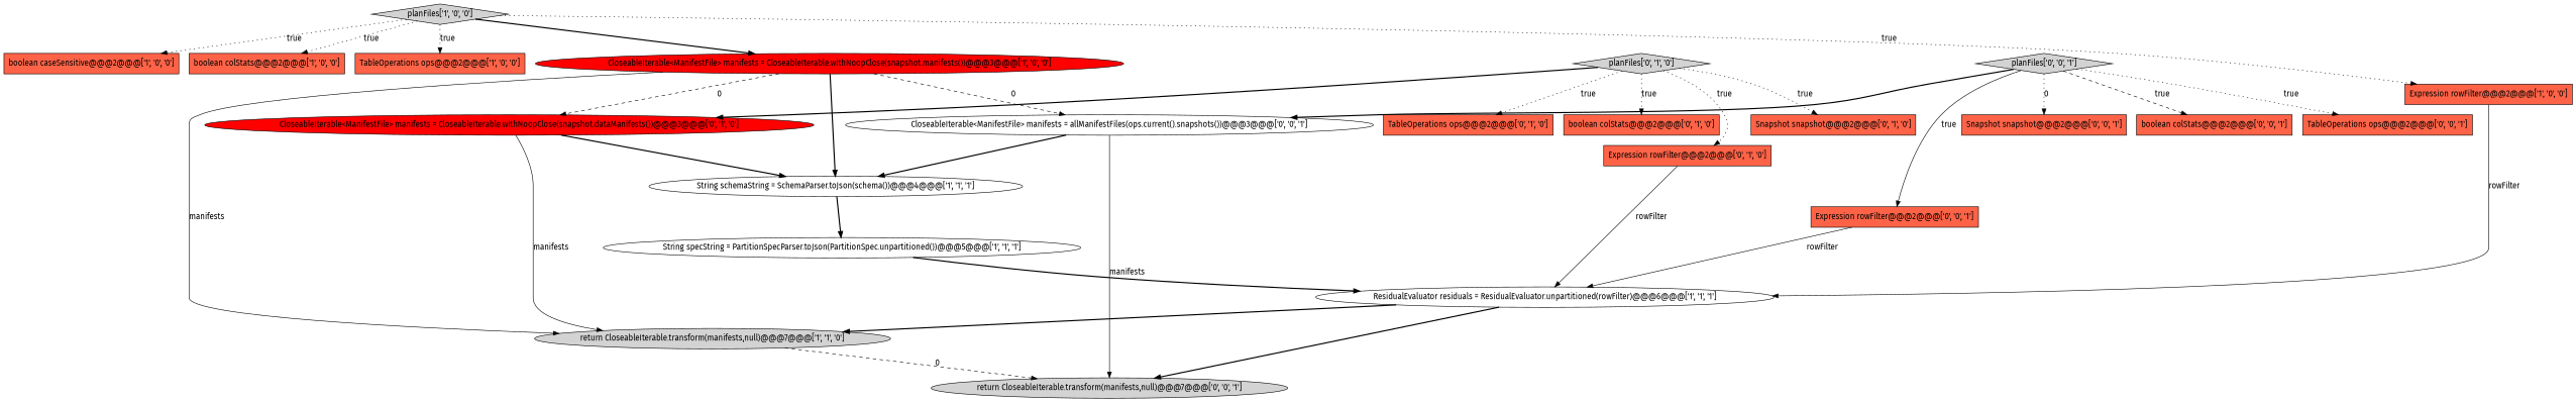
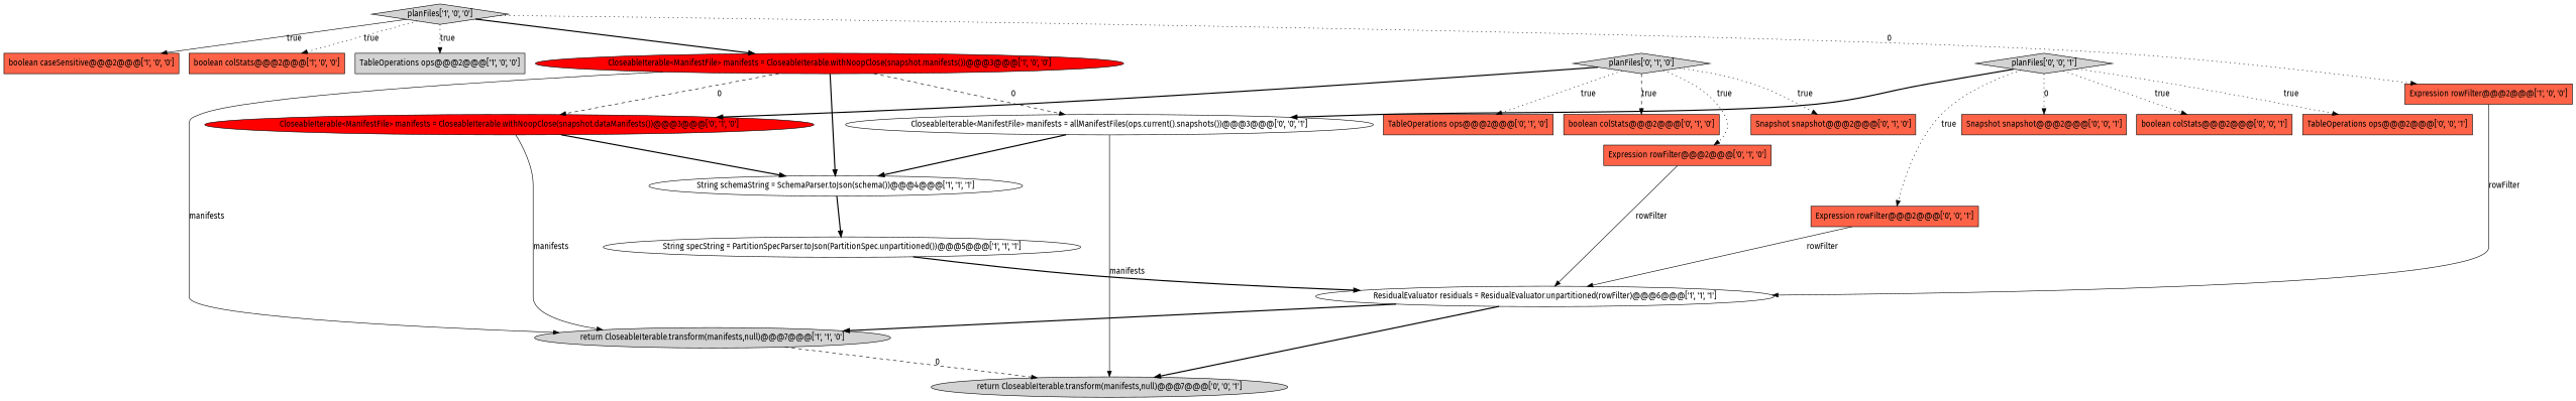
  digraph {
    fontname="Fira Sans"
    node [fillcolor=tomato fontname="Fira Sans" shape=box style=filled]
    edge [fontname="Fira Sans" style=dotted]
    n1 [label="boolean caseSensitive@@@2@@@['1', '0', '0']"]
    n2 [fillcolor=white label="String specString = PartitionSpecParser.toJson(PartitionSpec.unpartitioned())@@@5@@@['1', '1', '1']" shape=ellipse]
    n3 [fillcolor=white label="ResidualEvaluator residuals = ResidualEvaluator.unpartitioned(rowFilter)@@@6@@@['1', '1', '1']" shape=ellipse]
    n4 [fillcolor=lightgray label="return CloseableIterable.transform(manifests,null)@@@7@@@['1', '1', '0']" shape=ellipse]
    n5 [fillcolor=lightgray label="return CloseableIterable.transform(manifests,null)@@@7@@@['0', '0', '1']" shape=ellipse]
    n6 [fillcolor=lightgray label="planFiles['1', '0', '0']" shape=diamond]
    n7 [label="boolean colStats@@@2@@@['1', '0', '0']"]
-   n8 [label="TableOperations ops@@@2@@@['1', '0', '0']"]
+   n8 [fillcolor=lightgray label="TableOperations ops@@@2@@@['1', '0', '0']"]
    n9 [label="Expression rowFilter@@@2@@@['1', '0', '0']"]
    n10 [fillcolor=red label="CloseableIterable<ManifestFile> manifests = CloseableIterable.withNoopClose(snapshot.manifests())@@@3@@@['1', '0', '0']" shape=ellipse]
    n11 [fillcolor=red label="CloseableIterable<ManifestFile> manifests = CloseableIterable.withNoopClose(snapshot.dataManifests())@@@3@@@['0', '1', '0']" shape=ellipse]
    n12 [fillcolor=white label="String schemaString = SchemaParser.toJson(schema())@@@4@@@['1', '1', '1']" shape=ellipse]
    n13 [fillcolor=white label="CloseableIterable<ManifestFile> manifests = allManifestFiles(ops.current().snapshots())@@@3@@@['0', '0', '1']" shape=ellipse]
    n14 [label="TableOperations ops@@@2@@@['0', '1', '0']"]
    n15 [label="boolean colStats@@@2@@@['0', '1', '0']"]
    n16 [fillcolor=lightgray label="planFiles['0', '1', '0']" shape=diamond]
    n17 [label="Snapshot snapshot@@@2@@@['0', '1', '0']"]
    n18 [label="Expression rowFilter@@@2@@@['0', '1', '0']"]
    n19 [label="Snapshot snapshot@@@2@@@['0', '0', '1']"]
    n20 [label="boolean colStats@@@2@@@['0', '0', '1']"]
    n21 [label="Expression rowFilter@@@2@@@['0', '0', '1']"]
    n22 [fillcolor=lightgray label="planFiles['0', '0', '1']" shape=diamond]
    n23 [label="TableOperations ops@@@2@@@['0', '0', '1']"]
    n2 -> n3 [style=bold]
    n3 -> n4 [style=bold]
    n3 -> n5 [style=bold]
    n4 -> n5 [label=0 style=dashed]
-   n6 -> n1 [label=true]
+   n6 -> n1 [label=true style=solid]
    n6 -> n7 [label=true]
    n6 -> n8 [label=true]
-   n6 -> n9 [label=true]
+   n6 -> n9 [label=0]
    n6 -> n10 [style=bold]
    n9 -> n3 [label=rowFilter style=solid]
    n10 -> n4 [label=manifests style=solid]
    n10 -> n11 [label=0 style=dashed]
    n10 -> n12 [style=bold]
    n10 -> n13 [label=0 style=dashed]
    n11 -> n4 [label=manifests style=solid]
    n11 -> n12 [style=bold]
    n12 -> n2 [style=bold]
    n13 -> n5 [label=manifests style=solid]
    n13 -> n12 [style=bold]
    n16 -> n11 [style=bold]
    n16 -> n14 [label=true]
-   n16 -> n15 [label=true]
+   n16 -> n15 [label=true style=dashed]
    n16 -> n17 [label=true]
    n16 -> n18 [label=true]
    n18 -> n3 [label=rowFilter style=solid]
    n21 -> n3 [label=rowFilter style=solid]
    n22 -> n13 [style=bold]
    n22 -> n19 [label=0]
-   n22 -> n20 [label=true style=dashed]
-   n22 -> n21 [label=true style=solid]
+   n22 -> n20 [label=true]
+   n22 -> n21 [label=true]
    n22 -> n23 [label=true]
  }
